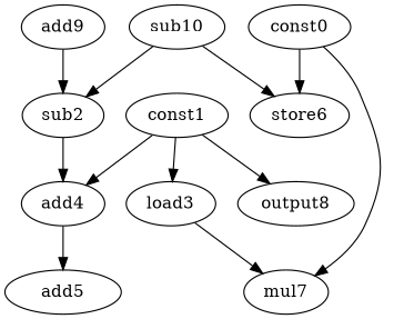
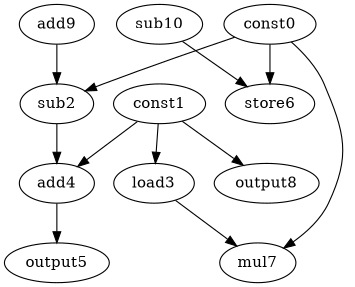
  digraph {
    node [opcode=sub]
    edge [operand=0]
    sub2
    const0 [opcode=const]
    store6 [opcode=store]
    mul7 [opcode=mul]
    add4 [opcode=add]
    add9 [opcode=add]
    load3 [opcode=load]
    const1 [opcode=const]
    output8 [opcode=output]
-   output5 [opcode=output label=add5]
+   output5 [opcode=output]
    sub10
    sub2 -> add4 [operand=1]
-   sub10 -> sub2
+   const0 -> sub2
    const0 -> store6
    const0 -> mul7
    add4 -> output5
    add9 -> sub2 [operand=1]
    load3 -> mul7 [operand=1]
    const1 -> add4
    const1 -> load3
    const1 -> output8
    sub10 -> store6 [operand=1]
  }
